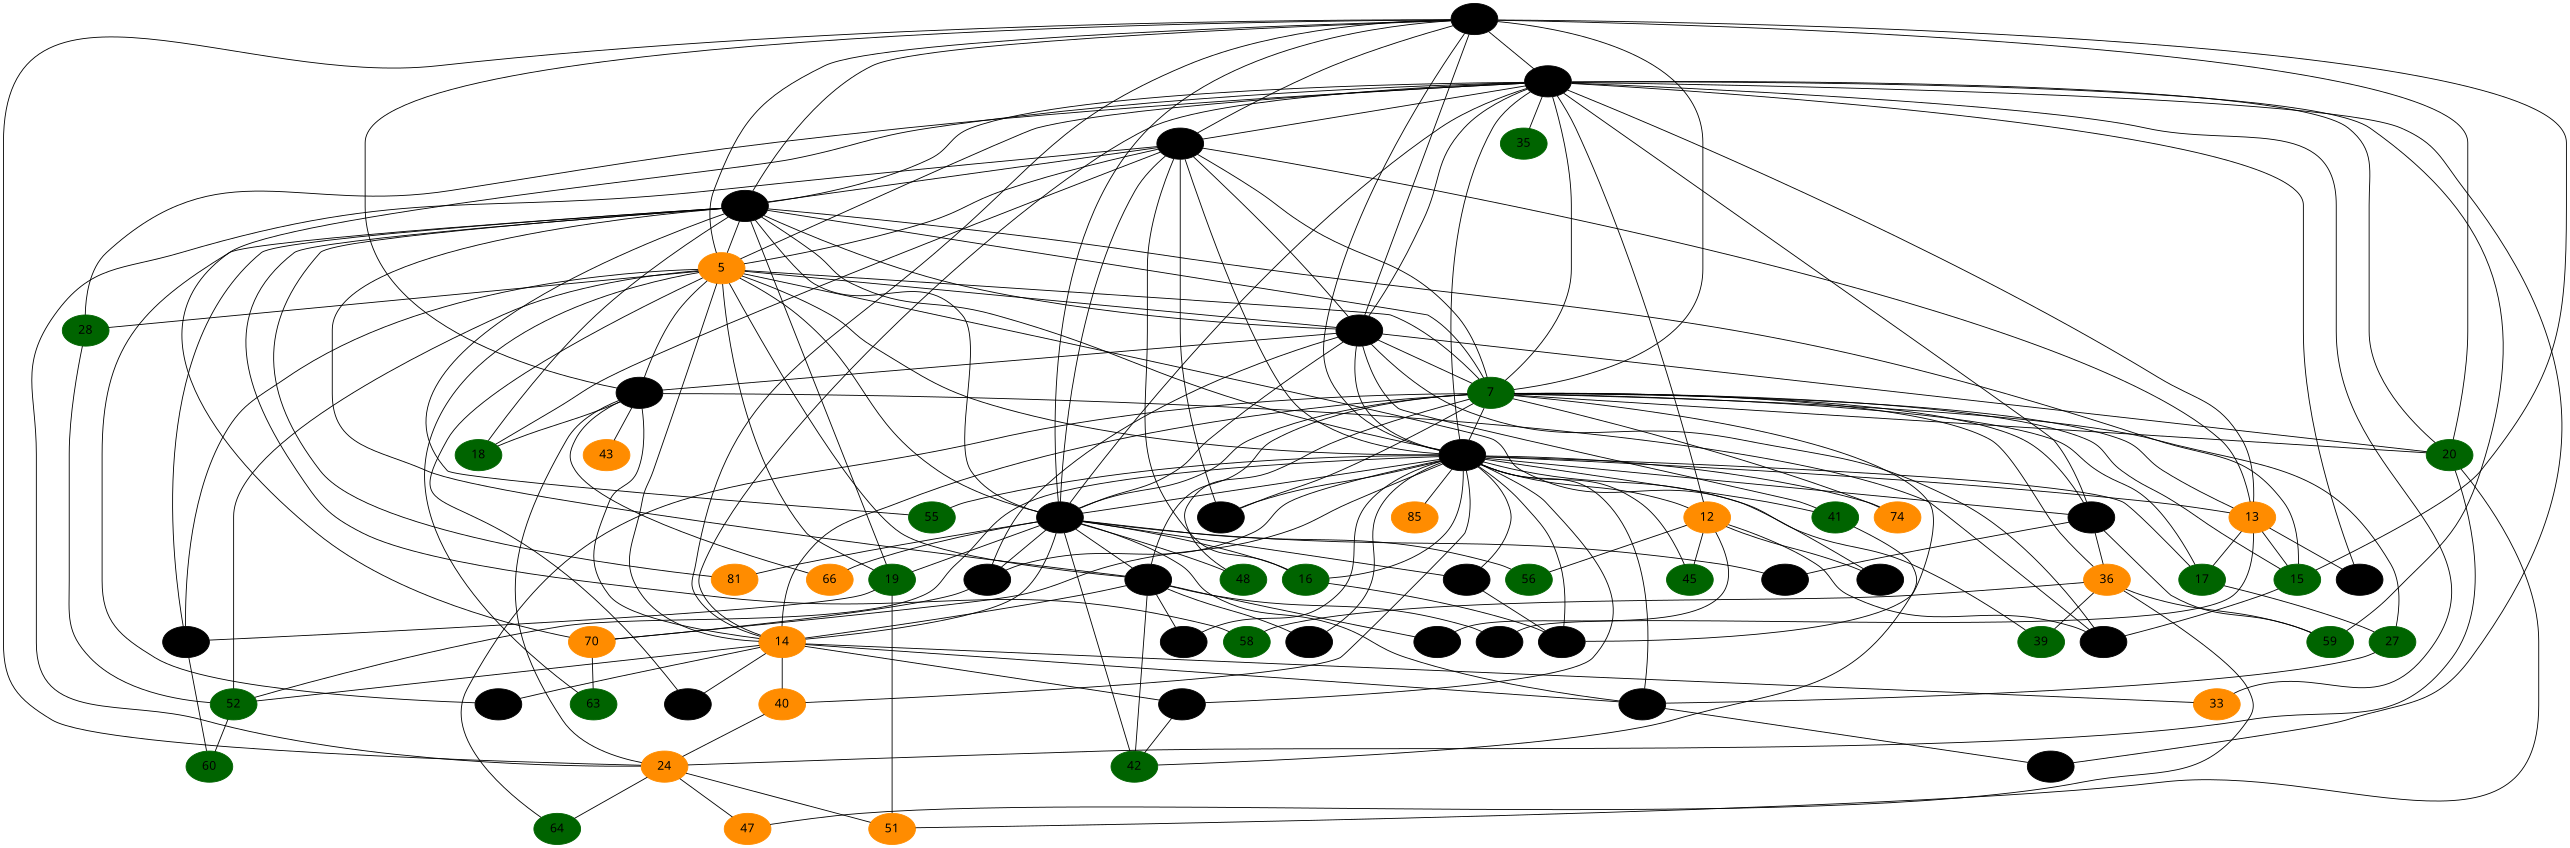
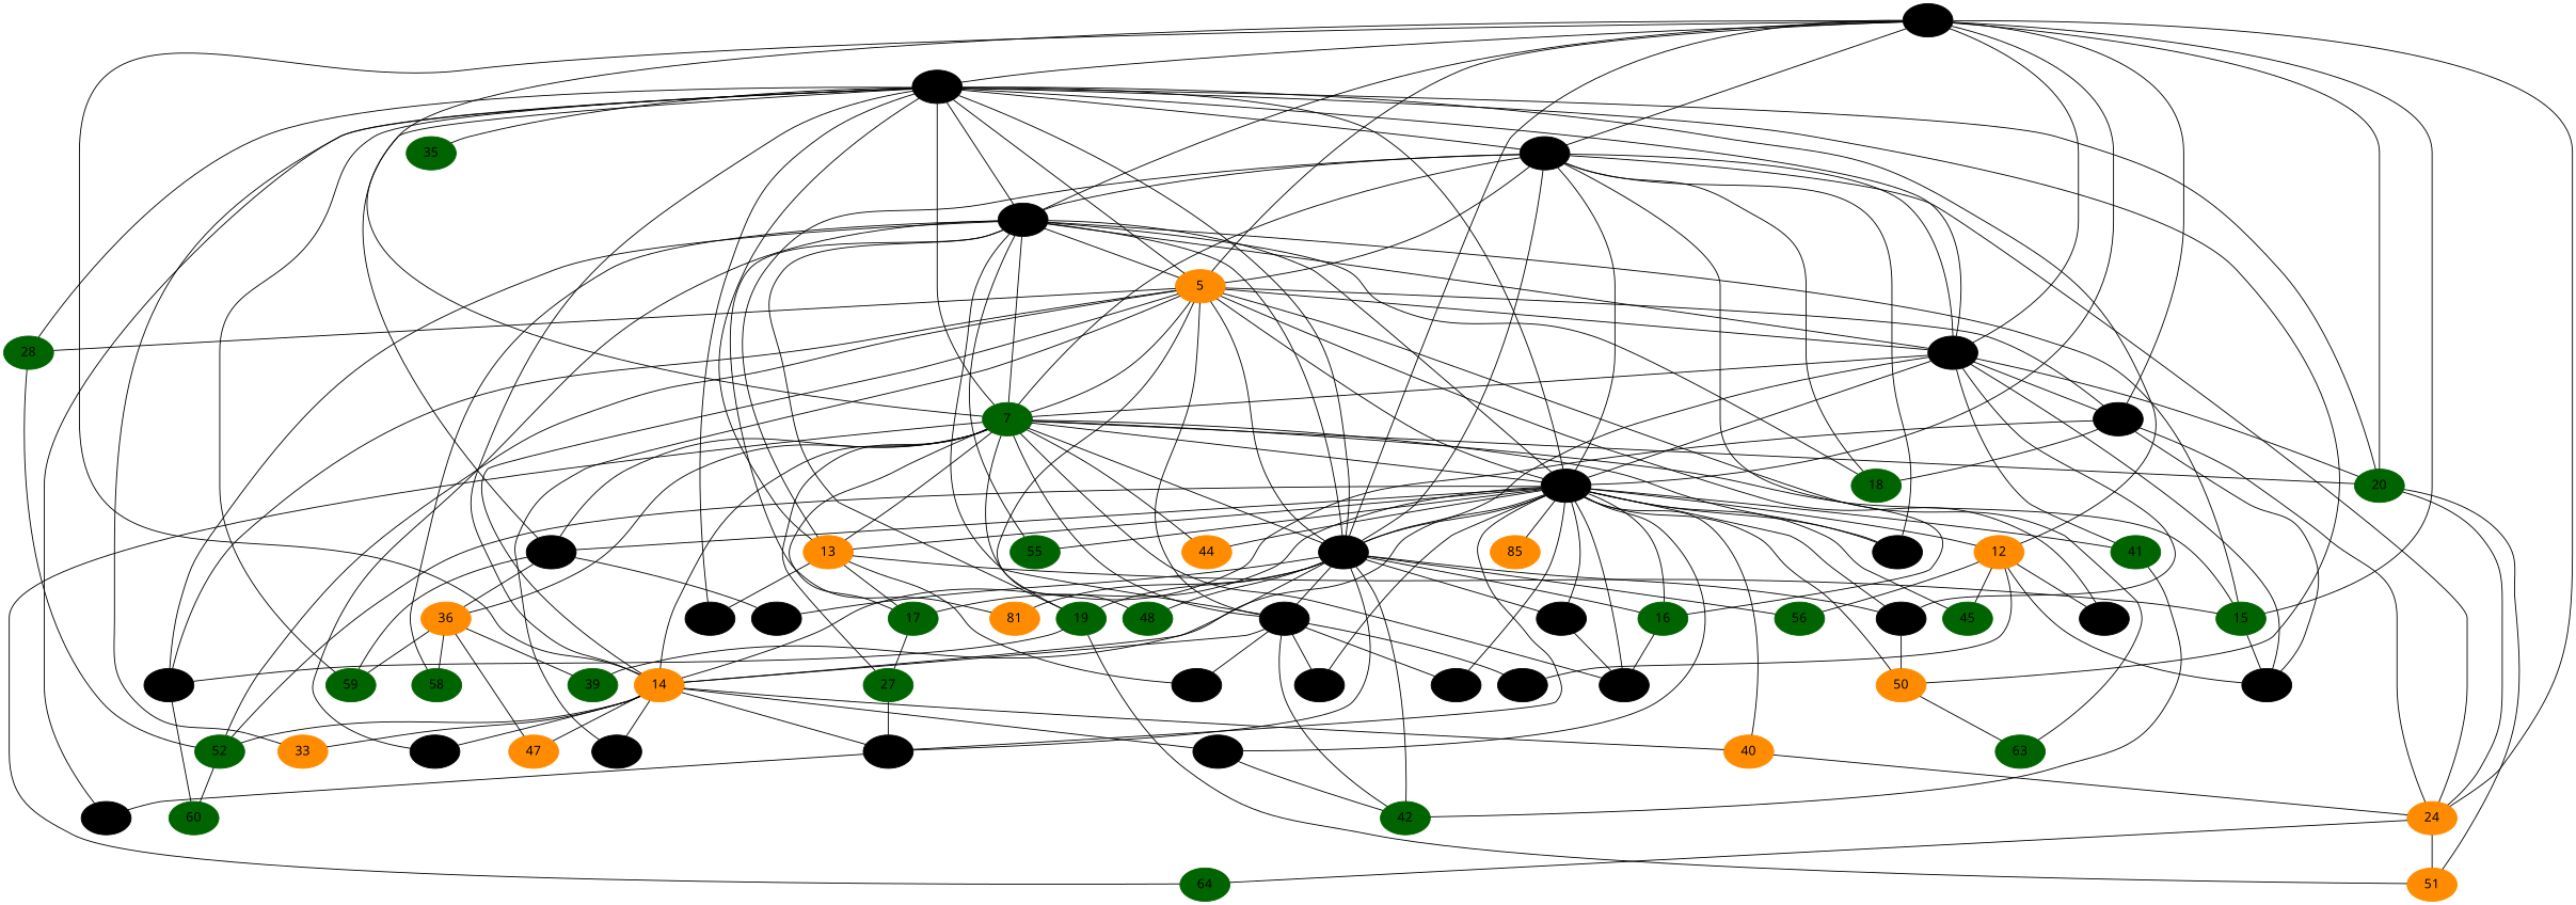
  graph {
    fontname="Noto Sans"
    node [color=black fontname="Noto Sans" style=filled]
    edge [fontname="Noto Sans" weight=1.0]
    1
    2
    3
    4
    5 [color=darkorange]
    6
    7 [color=darkgreen]
    8
    9
    10
    14 [color=darkorange]
    15 [color=darkgreen]
    20 [color=darkgreen]
    24 [color=darkorange]
    12 [color=darkorange]
    13 [color=darkorange]
    28 [color=darkgreen]
    29
    33 [color=darkorange]
    35 [color=darkgreen]
-   50 [color=darkorange label=70]
+   50 [color=darkorange]
    59 [color=darkgreen]
    62
    68
    16 [color=darkgreen]
    18 [color=darkgreen]
    25
    11
    19 [color=darkgreen]
    23
    53
    55 [color=darkgreen]
    58 [color=darkgreen]
    n34 [color=darkorange label=81]
    38
    46
    52 [color=darkgreen]
    63 [color=darkgreen]
    26
    34
    41 [color=darkgreen]
    17 [color=darkgreen]
    27 [color=darkgreen]
    30
    36 [color=darkorange]
-   44 [color=darkorange label=74]
+   44 [color=darkorange]
    48 [color=darkgreen]
    64 [color=darkgreen]
    21
    22
    37
    39 [color=darkgreen]
    40 [color=darkorange]
    45 [color=darkgreen]
    49
    n56 [color=darkorange label=85]
    67
    31
    42 [color=darkgreen]
    56 [color=darkgreen]
-   66 [color=darkorange]
-   43 [color=darkorange]
    51 [color=darkorange]
    47 [color=darkorange]
    57
    54
    60 [color=darkgreen]
    1 -- 2
    1 -- 3
    1 -- 4
    1 -- 5
    1 -- 6
    1 -- 7 [weight=3.0]
    1 -- 8
    1 -- 9
    1 -- 10
    1 -- 14 [weight=2.0]
    1 -- 15
    1 -- 20 [weight=5.0]
    1 -- 24
    2 -- 3
    2 -- 4
    2 -- 5
    2 -- 6
    2 -- 7 [weight=3.0]
    2 -- 8
    2 -- 9
    2 -- 14 [weight=2.0]
    2 -- 20
    2 -- 12
    2 -- 13
    2 -- 28
    2 -- 29
    2 -- 33
    2 -- 35
    2 -- 50
    2 -- 59 [weight=2.0]
    2 -- 62
    2 -- 68
    3 -- 4
    3 -- 5 [weight=2.0]
    3 -- 6
    3 -- 7 [weight=3.0]
    3 -- 8
    3 -- 9 [weight=2.0]
    3 -- 24
    3 -- 13
    3 -- 16
    3 -- 18
    3 -- 25
    4 -- 5 [weight=2.0]
    4 -- 6
    4 -- 7 [weight=2.0]
    4 -- 8
    4 -- 9
    4 -- 15
    4 -- 18
    4 -- 11 [weight=3.0]
    4 -- 19 [weight=2.0]
    4 -- 23
    4 -- 53
    4 -- 55
    4 -- 58
    4 -- n34
    5 -- 6 [weight=2.0]
    5 -- 7 [weight=2.0]
    5 -- 8
    5 -- 9
    5 -- 10
    5 -- 14
    5 -- 28
    5 -- 11
    5 -- 19
    5 -- 23
    5 -- 38
    5 -- 46
    5 -- 52
    5 -- 63
    6 -- 7 [weight=2.0]
    6 -- 8
    6 -- 9
    6 -- 10
    6 -- 20
    6 -- 26
    6 -- 34
    6 -- 41 [weight=2.0]
    7 -- 8 [weight=2.0]
    7 -- 9 [weight=3.0]
    7 -- 14 [weight=11.0]
    7 -- 15
    7 -- 20
    7 -- 13
    7 -- 29
    7 -- 25
    7 -- 11
    7 -- 17
    7 -- 27
    7 -- 30
    7 -- 36
    7 -- 44
    7 -- 48 [weight=2.0]
    7 -- 64
    8 -- 9 [weight=2.0]
    8 -- 12
    8 -- 13
    8 -- 29 [weight=2.0]
    8 -- 50
    8 -- 16 [weight=2.0]
    8 -- 25
    8 -- 55
    8 -- 52
    8 -- 34
    8 -- 41
    8 -- 17
    8 -- 30
    8 -- 44
    8 -- 21
    8 -- 22
    8 -- 37
    8 -- 39
    8 -- 40
    8 -- 45
    8 -- 49
    8 -- n56
    8 -- 67
    9 -- 14
    9 -- 16
    9 -- 11
    9 -- 19
    9 -- n34
    9 -- 34 [weight=2.0]
    9 -- 48
    9 -- 22
    9 -- 49
    9 -- 31
    9 -- 42 [weight=2.0]
    9 -- 56
-   9 -- 66
    10 -- 14
    10 -- 24
    10 -- 18
    10 -- 26
-   10 -- 66
-   10 -- 43
    14 -- 33
    14 -- 53
    14 -- 46
    14 -- 52
    14 -- 37
    14 -- 40
    14 -- 49
    15 -- 26
    20 -- 24
    20 -- 51
    24 -- 64
    24 -- 51
-   24 -- 47
+   14 -- 47
    12 -- 38
    12 -- 26
    12 -- 45
    12 -- 56
    12 -- 57
    13 -- 15
    13 -- 68
    13 -- 17
    13 -- 54
    28 -- 52
    29 -- 59
    29 -- 36
    29 -- 31
    50 -- 63
    16 -- 30
    11 -- 14
    11 -- 21
    11 -- 67
    11 -- 42
    11 -- 57
    11 -- 54
    19 -- 23
    19 -- 51
    23 -- 60
    52 -- 60
    34 -- 50 [weight=2.0]
    41 -- 42
    17 -- 27
    27 -- 49
    36 -- 59
    36 -- 58
    36 -- 39
    36 -- 47
    22 -- 30
    37 -- 42
    40 -- 24
    49 -- 62
  }
